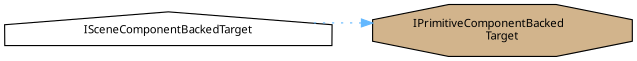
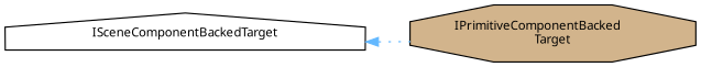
  digraph {
    rankdir=LR
    fontname="Noto Sans"
    node [color=black fontname="Noto Sans" fontsize=10 style=filled]
    n1 [fillcolor=white height=0.2 label=ISceneComponentBackedTarget shape=house width=0.4]
    n2 [fillcolor=tan height=0.2 label="IPrimitiveComponentBacked\lTarget" shape=octagon width=0.4]
-   n2 -> n1 [color=steelblue1 dir=back fontname="Noto Sans" fontsize=10 labelfontname=Helvetica labelfontsize=10 style=dotted]
+   n1 -> n2 [color=steelblue1 dir=back fontname="Noto Sans" fontsize=10 labelfontname=Helvetica labelfontsize=10 style=dotted]
  }
